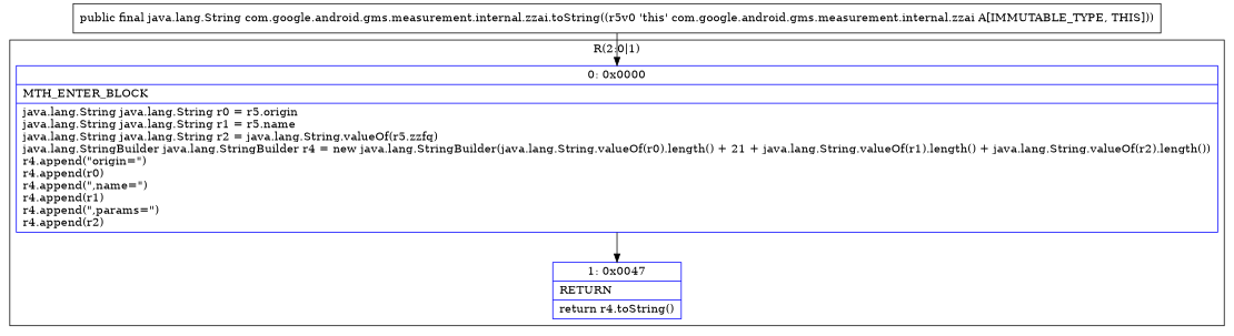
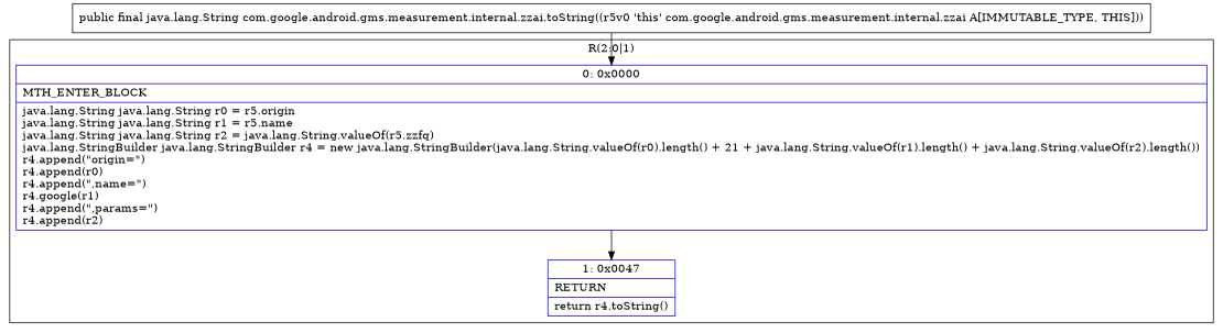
  digraph {
    node [color=blue shape=record]
-   n1 [label="{0\:\ 0x0000|MTH_ENTER_BLOCK\l|java.lang.String java.lang.String r0 = r5.origin\ljava.lang.String java.lang.String r1 = r5.name\ljava.lang.String java.lang.String r2 = java.lang.String.valueOf(r5.zzfq)\ljava.lang.StringBuilder java.lang.StringBuilder r4 = new java.lang.StringBuilder(java.lang.String.valueOf(r0).length() + 21 + java.lang.String.valueOf(r1).length() + java.lang.String.valueOf(r2).length())\lr4.append(\"origin=\")\lr4.append(r0)\lr4.append(\",name=\")\lr4.append(r1)\lr4.append(\",params=\")\lr4.append(r2)\l}"]
+   n1 [label="{0\:\ 0x0000|MTH_ENTER_BLOCK\l|java.lang.String java.lang.String r0 = r5.origin\ljava.lang.String java.lang.String r1 = r5.name\ljava.lang.String java.lang.String r2 = java.lang.String.valueOf(r5.zzfq)\ljava.lang.StringBuilder java.lang.StringBuilder r4 = new java.lang.StringBuilder(java.lang.String.valueOf(r0).length() + 21 + java.lang.String.valueOf(r1).length() + java.lang.String.valueOf(r2).length())\lr4.append(\"origin=\")\lr4.append(r0)\lr4.append(\",name=\")\lr4.google(r1)\lr4.append(\",params=\")\lr4.append(r2)\l}"]
    n2 [label="{1\:\ 0x0047|RETURN\l|return r4.toString()\l}"]
    n3 [label="{public final java.lang.String com.google.android.gms.measurement.internal.zzai.toString((r5v0 'this' com.google.android.gms.measurement.internal.zzai A[IMMUTABLE_TYPE, THIS])) }" color=""]
    subgraph cluster_1 {
      label="R(2:0|1)"
      n1
      n2
    }
    n1 -> n2
    n3 -> n1
  }
